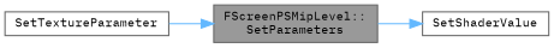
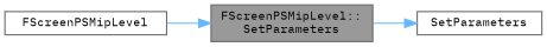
  digraph {
    fontname="IBM Plex Mono"
    rankdir=LR
    node [color=grey40 fillcolor=white fontname="IBM Plex Mono" fontsize=10 shape=box style=filled]
    edge [color=steelblue1 fontname="IBM Plex Mono" fontsize=10 labelfontname=Helvetica labelfontsize=10 style=solid]
    n1 [color=gray40 fillcolor=grey60 fontcolor=black height=0.2 label="FScreenPSMipLevel::\lSetParameters" width=0.4]
-   n2 [height=0.2 label=SetShaderValue width=0.4]
-   n3 [height=0.2 label=SetTextureParameter width=0.4]
+   n2 [height=0.2 label=SetParameters width=0.4]
+   n3 [height=0.2 label=FScreenPSMipLevel width=0.4]
    n1 -> n2
    n3 -> n1
  }
